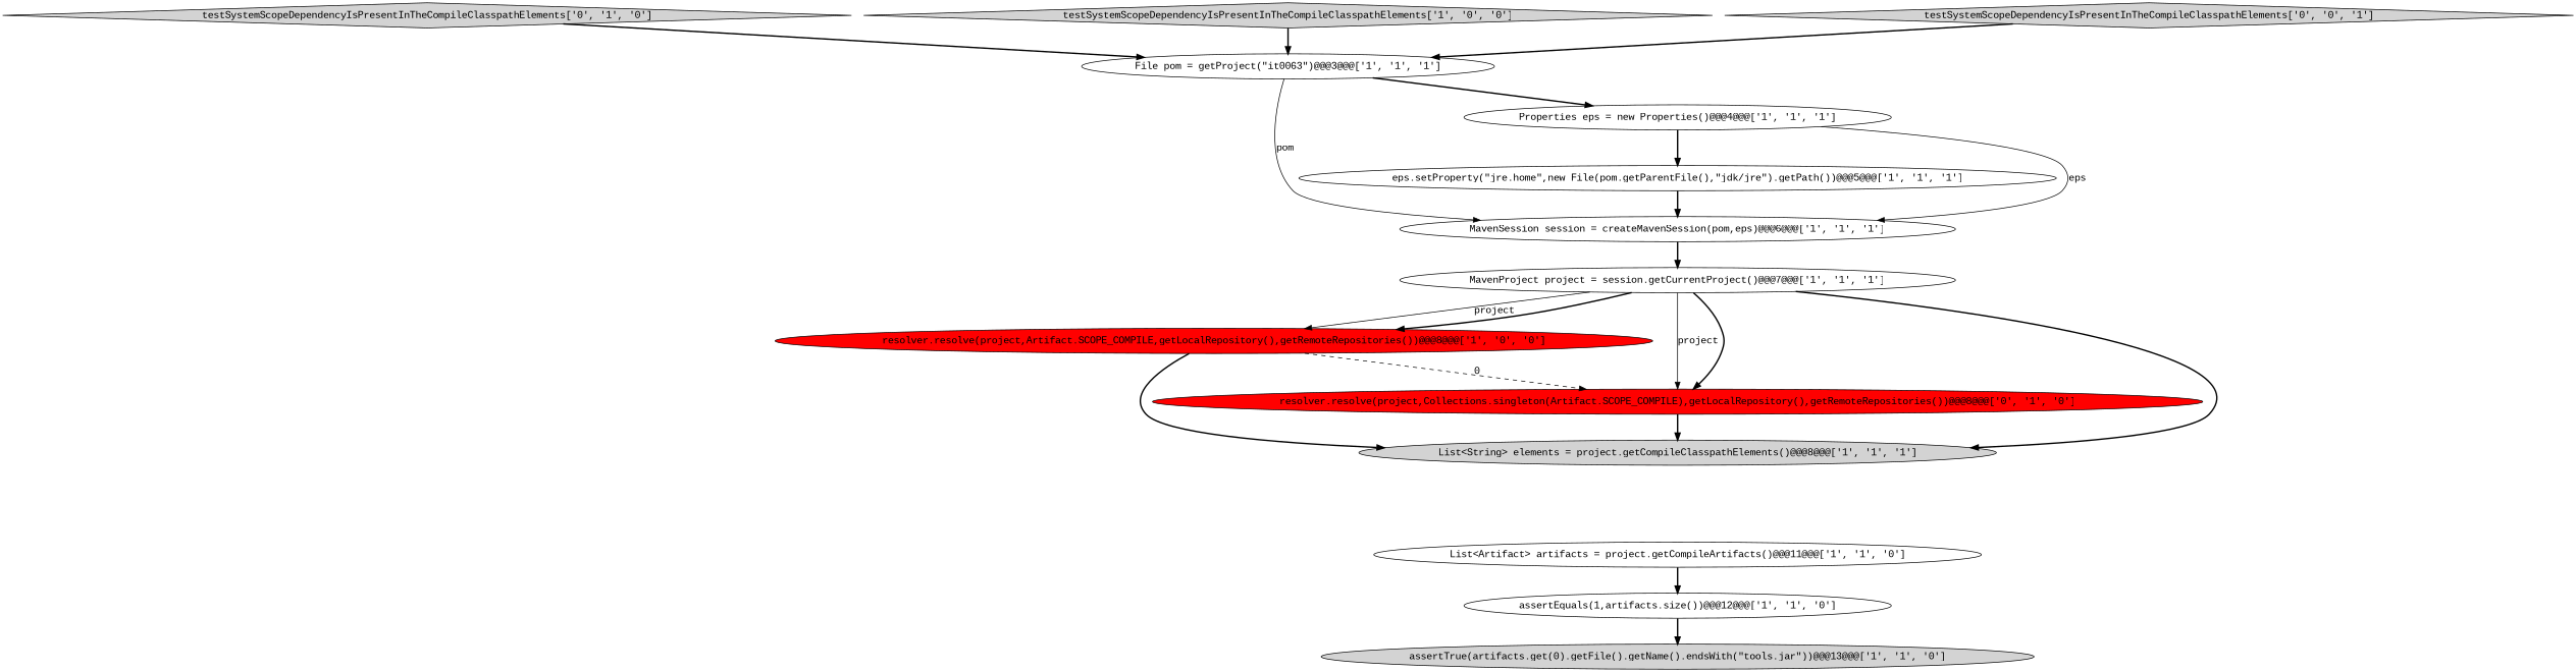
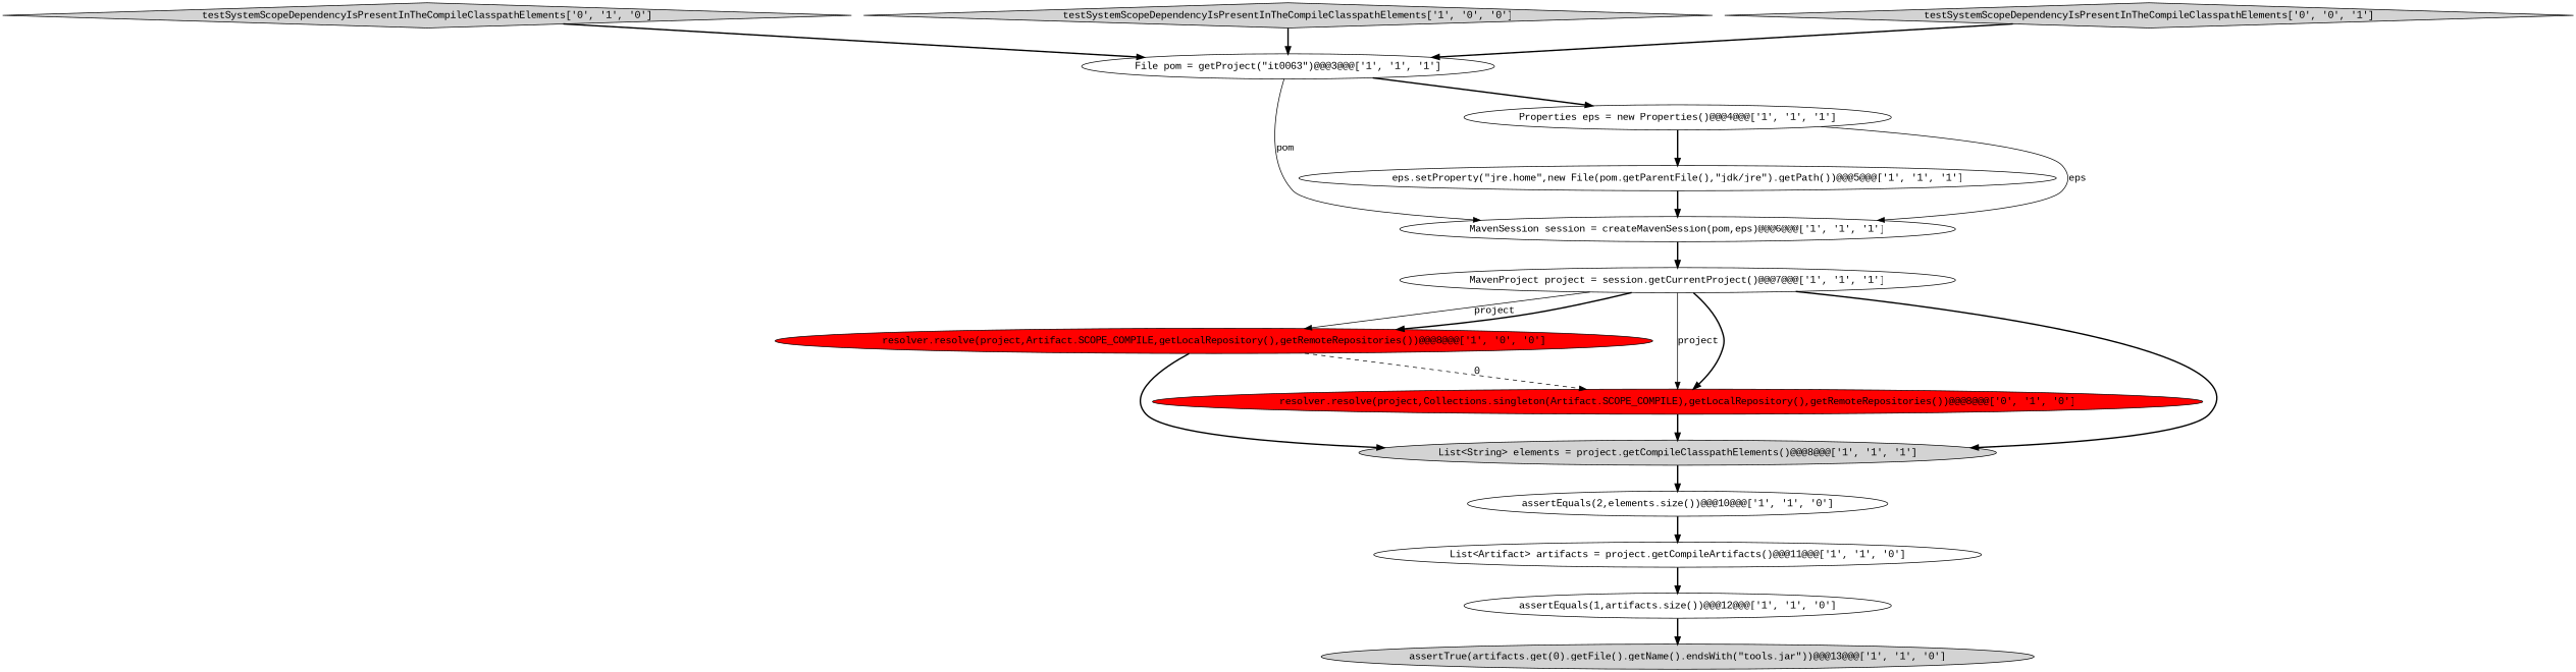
  digraph {
    fontname="Liberation Mono"
    node [fillcolor=white shape=ellipse style=filled fontname="Liberation Mono"]
    edge [style=bold fontname="Liberation Mono"]
    n1 [fillcolor=red label="resolver.resolve(project,Artifact.SCOPE_COMPILE,getLocalRepository(),getRemoteRepositories())@@@8@@@['1', '0', '0']"]
    n2 [fillcolor=red label="resolver.resolve(project,Collections.singleton(Artifact.SCOPE_COMPILE),getLocalRepository(),getRemoteRepositories())@@@8@@@['0', '1', '0']"]
    n3 [fillcolor=lightgray label="List<String> elements = project.getCompileClasspathElements()@@@8@@@['1', '1', '1']"]
    n4 [label="File pom = getProject(\"it0063\")@@@3@@@['1', '1', '1']"]
    n5 [label="MavenSession session = createMavenSession(pom,eps)@@@6@@@['1', '1', '1']"]
    n6 [label="Properties eps = new Properties()@@@4@@@['1', '1', '1']"]
    n7 [label="MavenProject project = session.getCurrentProject()@@@7@@@['1', '1', '1']"]
    n8 [label="assertEquals(1,artifacts.size())@@@12@@@['1', '1', '0']"]
    n9 [fillcolor=lightgray label="assertTrue(artifacts.get(0).getFile().getName().endsWith(\"tools.jar\"))@@@13@@@['1', '1', '0']"]
    n10 [label="eps.setProperty(\"jre.home\",new File(pom.getParentFile(),\"jdk/jre\").getPath())@@@5@@@['1', '1', '1']"]
    n11 [fillcolor=lightgray label="testSystemScopeDependencyIsPresentInTheCompileClasspathElements['0', '1', '0']" shape=diamond]
    n12 [label="List<Artifact> artifacts = project.getCompileArtifacts()@@@11@@@['1', '1', '0']"]
    n13 [fillcolor=lightgray label="testSystemScopeDependencyIsPresentInTheCompileClasspathElements['1', '0', '0']" shape=diamond]
+   n14 [label="assertEquals(2,elements.size())@@@10@@@['1', '1', '0']"]
    n15 [fillcolor=lightgray label="testSystemScopeDependencyIsPresentInTheCompileClasspathElements['0', '0', '1']" shape=diamond]
    n1 -> n2 [label=0 style=dashed]
    n1 -> n3
    n2 -> n3
+   n3 -> n14
    n4 -> n5 [label=pom style=solid]
    n4 -> n6
    n5 -> n7
    n6 -> n5 [label=eps style=solid]
    n6 -> n10
    n7 -> n1 [label=project style=solid]
    n7 -> n1
    n7 -> n2 [label=project style=solid]
    n7 -> n2
    n7 -> n3
    n8 -> n9
    n10 -> n5
    n11 -> n4
    n12 -> n8
    n13 -> n4
+   n14 -> n12
    n15 -> n4
  }
